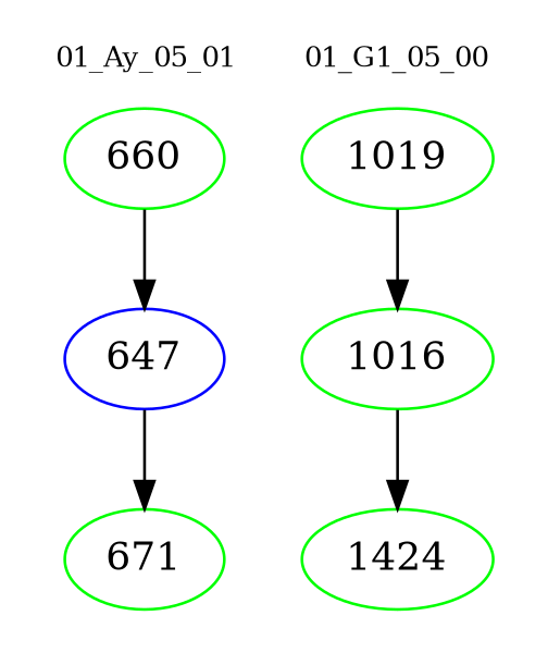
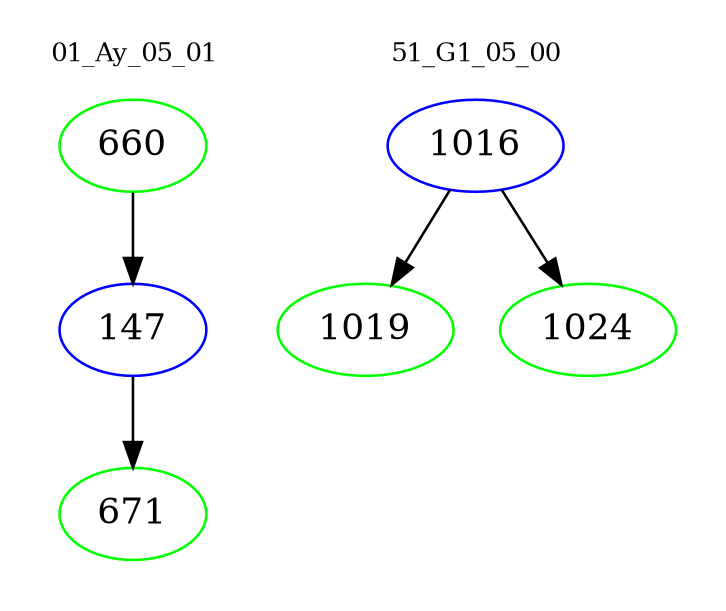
  digraph {
    node [color=green]
    edge [color=black]
    n1 [label=660]
-   n2 [color=blue label=647]
+   n2 [color=blue label=147]
    n3 [label=671]
    n4 [label=1019]
-   n5 [label=1016]
-   n6 [label=1424]
+   n5 [color=blue label=1016]
+   n6 [label=1024]
    subgraph cluster_1 {
      color=white
      fontsize=10
      label="01_Ay_05_01"
      n1
      n2
      n3
    }
    subgraph cluster_2 {
      color=white
      fontsize=10
-     label="01_G1_05_00"
+     label="51_G1_05_00"
      n4
      n5
      n6
    }
    n1 -> n2
    n2 -> n3
-   n4 -> n5
+   n5 -> n4
    n5 -> n6
  }
